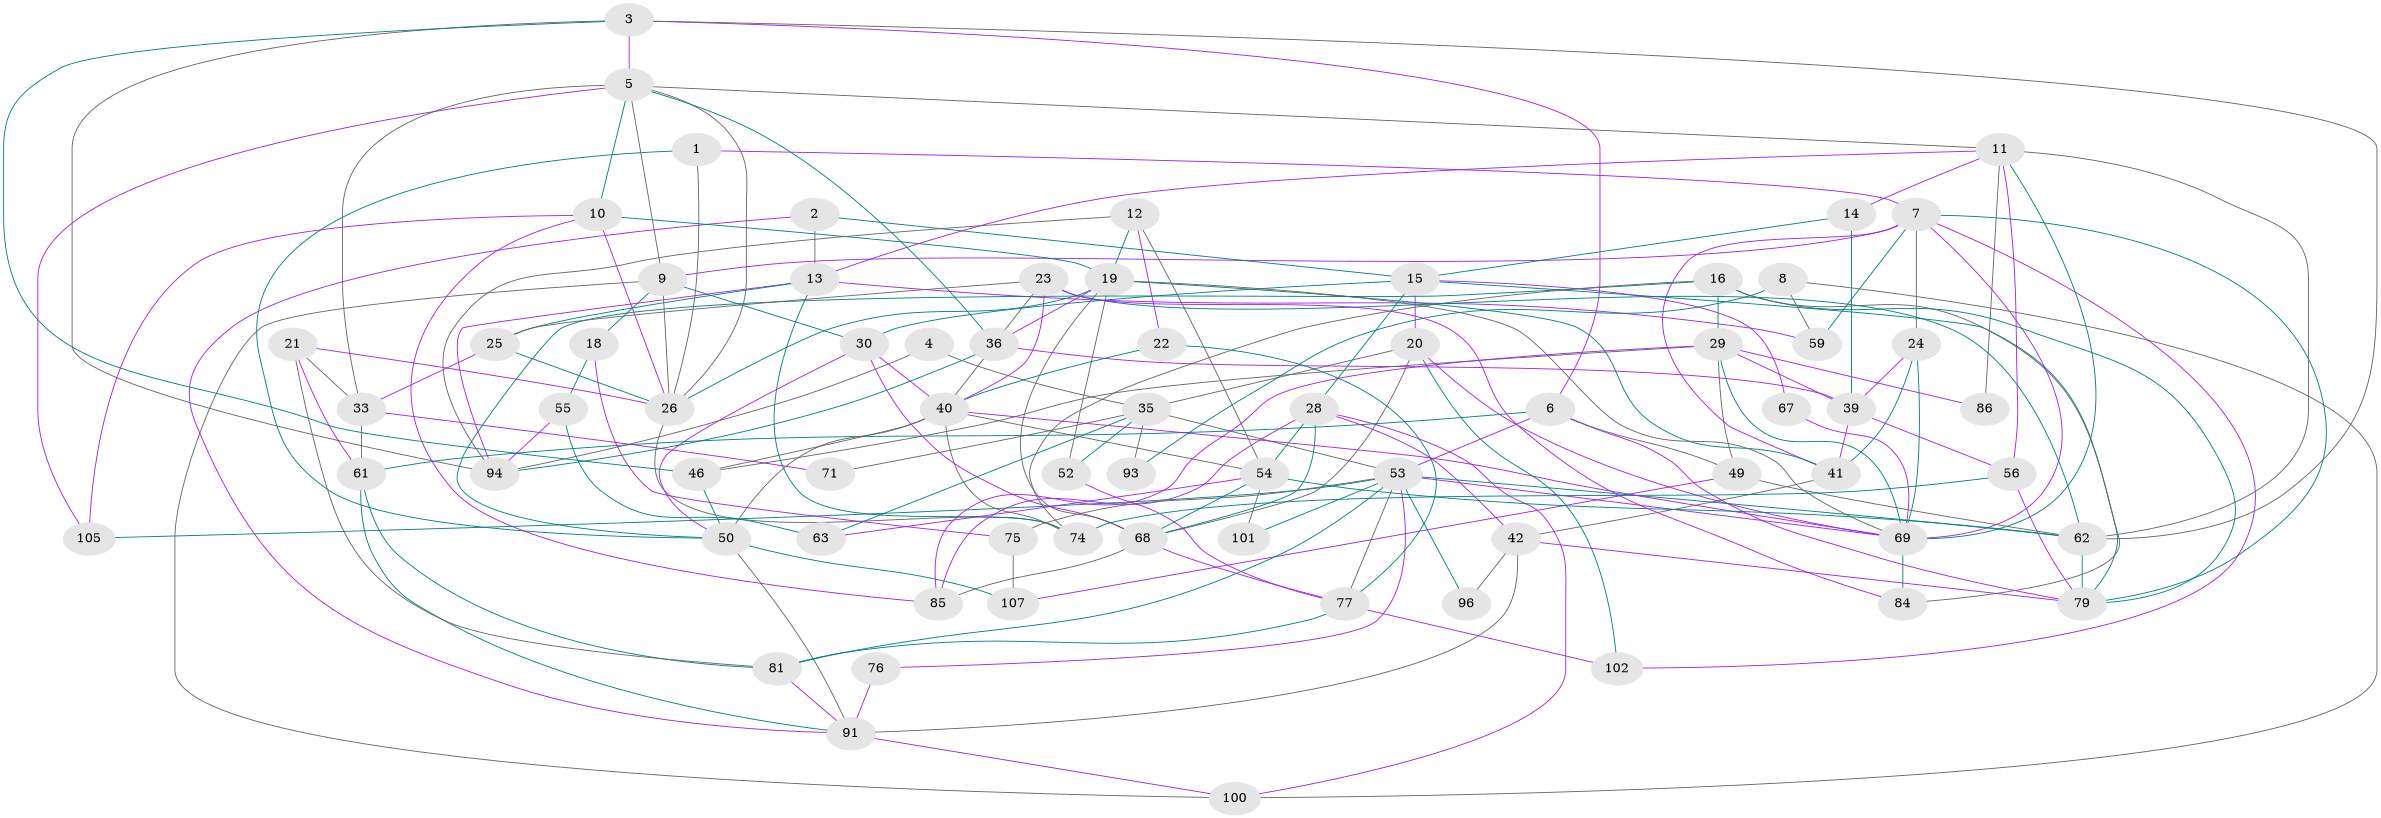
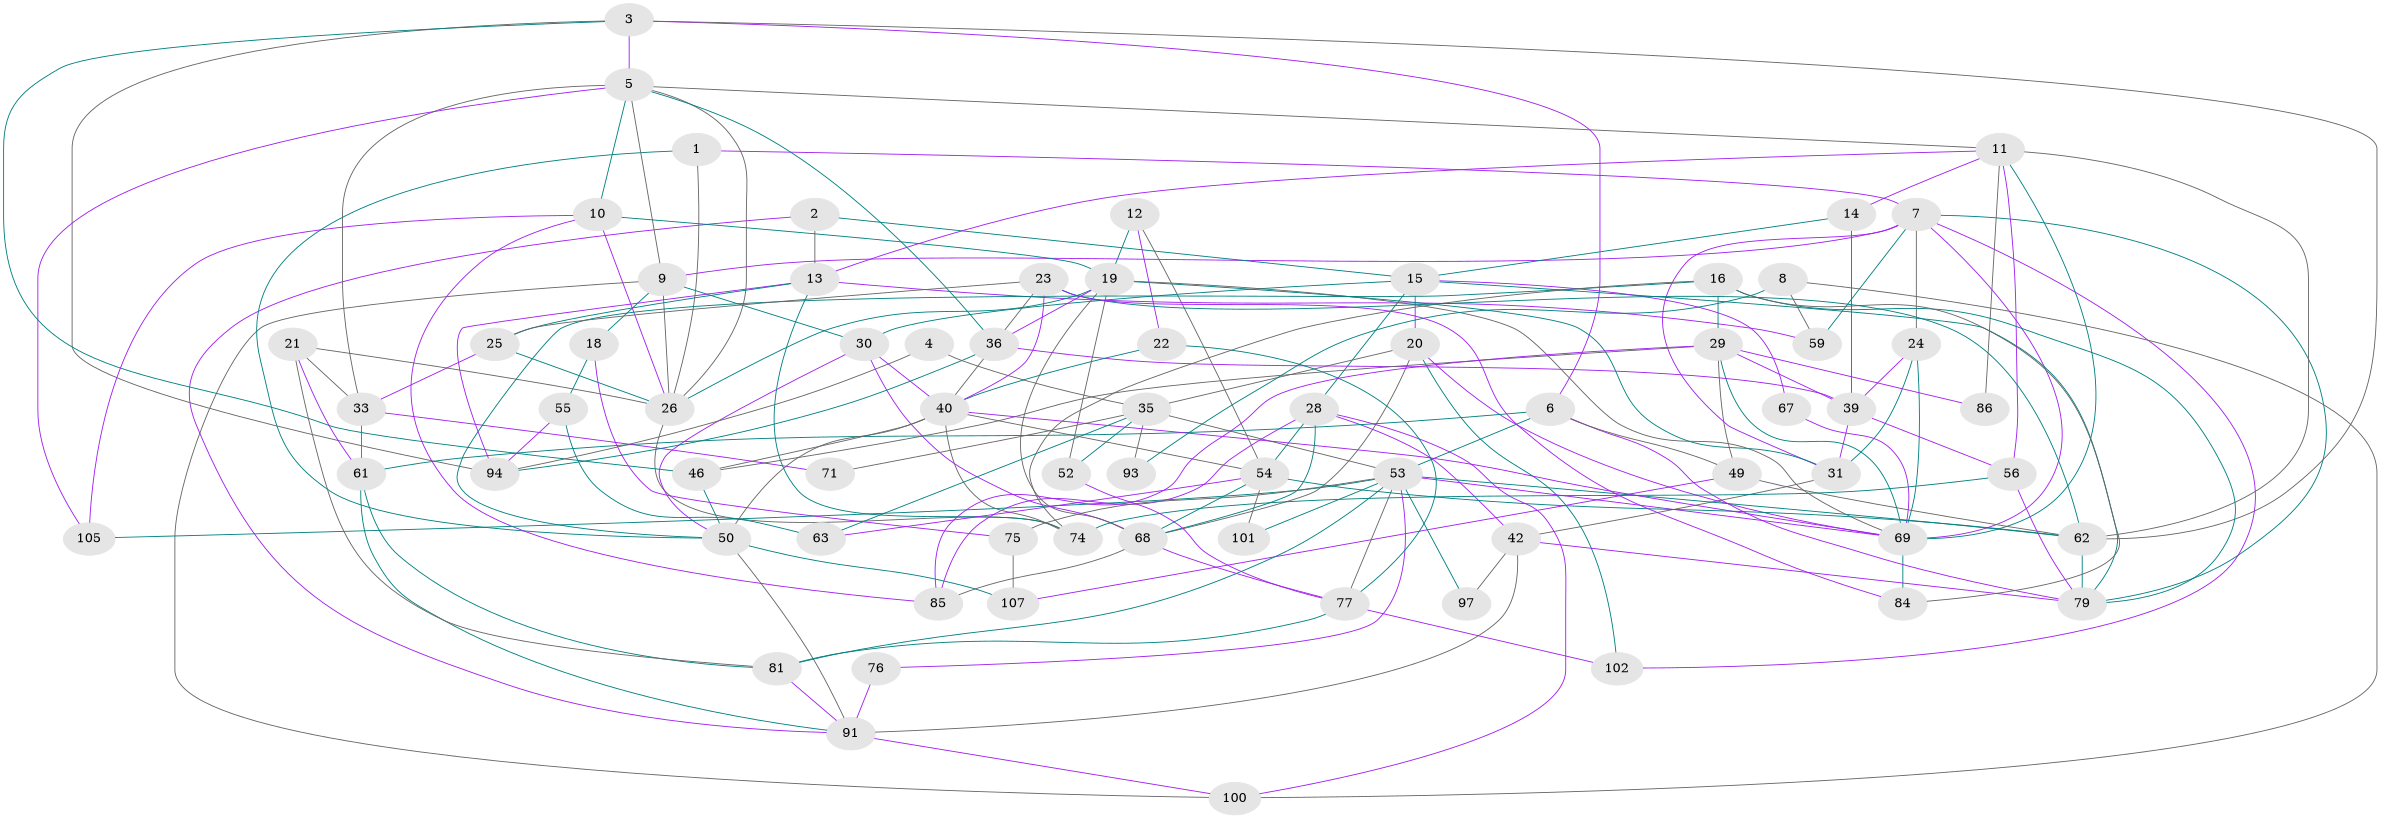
  graph {
    node [color=gray90 style=filled]
    edge [color=purple]
    7 [super="+17"]
    9 [super="+99"]
    79 [super="+83"]
    24 [super="+104"]
-   41
+   41 [label=31]
    59
    69 [super="+80"]
    102
    1
    26 [super="+47"]
    50 [super="+89"]
    74
    91 [super="+97"]
    107
    13 [super="+73"]
    94 [super="+109"]
    25 [super="+38"]
    2
    15 [super="+44"]
    30
    20
    28 [super="+32"]
    67
    100
    3 [super="+43"]
    5 [super="+34"]
    6 [super="+27"]
    46 [super="+51"]
    62 [super="+95"]
    10 [super="+65"]
    11 [super="+37"]
    33 [super="+64"]
    36 [super="+92"]
    105
    49 [super="+66"]
    53 [super="+60"]
    61 [super="+82"]
    35 [super="+70"]
    93
    52
    71
    63
    4
    18
    19 [super="+90"]
    85
    14
    56 [super="+98"]
    86
    39 [super="+78"]
    40 [super="+57"]
    75
    81
    77 [super="+103"]
-   96
+   96 [label=97]
    76
    101
    42
    84
    8
    55 [super="+106"]
    68 [super="+108"]
    12 [super="+88"]
    22
    54 [super="+72"]
    29 [super="+58"]
    16
    21 [super="+48"]
    23 [super="+31"]
    7 -- 9
    7 -- 79 [color=teal]
    7 -- 24 [color=gray40]
    7 -- 41
    7 -- 59 [color=teal]
    7 -- 69
    7 -- 102
    9 -- 26 [color=gray40]
    9 -- 30 [color=teal]
    9 -- 100 [color=gray40]
    9 -- 18 [color=teal]
    24 -- 41 [color=teal]
    24 -- 69 [color=teal weight=2]
    24 -- 39
    41 -- 42 [color=gray40]
    69 -- 84 [color=teal]
    1 -- 7
    1 -- 26 [color=gray40]
    1 -- 50 [color=teal]
    26 -- 74 [color=gray40]
    50 -- 91 [color=gray40]
    50 -- 107 [color=teal]
    91 -- 100
    13 -- 59
    13 -- 74 [color=teal]
    13 -- 94
    13 -- 25 [color=teal]
    25 -- 26 [color=teal]
    25 -- 33
    2 -- 91
    2 -- 13 [color=gray40]
    2 -- 15 [color=teal]
    15 -- 79 [color=teal]
    15 -- 30 [color=teal]
    15 -- 20
    15 -- 28 [color=teal]
    15 -- 67
    30 -- 50
    30 -- 40
    30 -- 68
    20 -- 69
    20 -- 102 [color=teal]
    20 -- 35 [color=gray40]
    20 -- 68 [color=gray40]
    28 -- 100
    28 -- 85
    28 -- 42
    28 -- 68 [color=teal]
    28 -- 54 [color=teal]
    67 -- 69
    3 -- 94 [color=gray40]
    3 -- 5
    3 -- 6
    3 -- 46 [color=teal]
    3 -- 62 [color=gray40]
    5 -- 9 [color=gray40]
    5 -- 26 [color=gray40]
    5 -- 10 [color=teal]
    5 -- 11 [color=gray40]
    5 -- 33 [color=gray40 weight=2]
    5 -- 36 [color=teal]
    5 -- 105
    6 -- 79
    6 -- 49 [color=gray40]
-   6 -- 53
+   6 -- 53 [color=teal]
    6 -- 61 [color=teal]
    46 -- 50 [color=teal]
    62 -- 79 [color=teal]
    10 -- 26
    10 -- 105
    10 -- 19 [color=teal]
    10 -- 85
    11 -- 69 [color=teal]
    11 -- 13
    11 -- 62 [color=gray40]
    11 -- 14
    11 -- 56
    11 -- 86 [color=gray40]
    33 -- 61 [color=gray40]
    33 -- 71
    36 -- 94 [color=teal]
    36 -- 39
    36 -- 40 [color=gray40]
    49 -- 107
    49 -- 62 [color=gray40]
    53 -- 69
    53 -- 62 [color=teal]
    53 -- 105 [color=teal]
    53 -- 75 [color=gray40]
    53 -- 81 [color=teal]
    53 -- 77 [color=gray40]
    53 -- 96 [color=teal]
    53 -- 76
    53 -- 101 [color=teal]
    61 -- 91 [color=teal]
    61 -- 81 [color=teal]
    35 -- 53 [color=gray40]
    35 -- 93 [color=gray40]
    35 -- 52 [color=teal]
    35 -- 71 [color=gray40]
    35 -- 63 [color=teal]
    52 -- 77
    4 -- 94 [color=gray40]
    4 -- 35 [color=gray40]
    18 -- 75
    18 -- 55 [color=teal]
    19 -- 41 [color=teal]
    19 -- 69 [color=gray40]
    19 -- 26 [color=teal]
    19 -- 36
    19 -- 52 [color=gray40]
    19 -- 68 [color=gray40]
    14 -- 15 [color=teal]
    14 -- 39 [color=teal]
    56 -- 79
    56 -- 74 [color=teal]
    39 -- 41
    39 -- 56
    40 -- 69
    40 -- 50 [color=gray40 weight=2]
    40 -- 74 [color=gray40]
    40 -- 46 [color=gray40]
    40 -- 54 [color=gray40]
    75 -- 107 [color=gray40]
    81 -- 91
    77 -- 102
    77 -- 81 [color=teal]
    76 -- 91 [weight=2]
    42 -- 79
    42 -- 91 [color=gray40]
    42 -- 96 [color=gray40]
    8 -- 59 [color=gray40]
    8 -- 100 [color=gray40]
    8 -- 93 [color=teal]
    55 -- 94
    55 -- 63 [color=teal weight=2]
    68 -- 85 [color=gray40]
    68 -- 77
-   12 -- 94 [color=gray40]
    12 -- 19 [color=teal]
    12 -- 22
    12 -- 54 [color=gray40]
    22 -- 40 [color=teal]
    22 -- 77 [color=teal]
    54 -- 62 [color=teal]
    54 -- 63
    54 -- 101 [color=gray40]
    54 -- 68 [color=teal]
    29 -- 69 [color=teal]
    29 -- 46 [color=gray40]
    29 -- 49 [color=gray40]
    29 -- 85
    29 -- 86
    29 -- 39
    16 -- 79 [color=teal]
    16 -- 50 [color=teal]
    16 -- 74 [color=gray40]
    16 -- 84 [color=gray40]
    16 -- 29 [color=teal]
-   21 -- 26
+   21 -- 26 [color=gray40]
    21 -- 33 [color=gray40]
    21 -- 61
    21 -- 81 [color=gray40]
    23 -- 25 [color=gray40]
    23 -- 62 [color=teal]
    23 -- 36 [color=gray40]
    23 -- 40
    23 -- 84
  }
